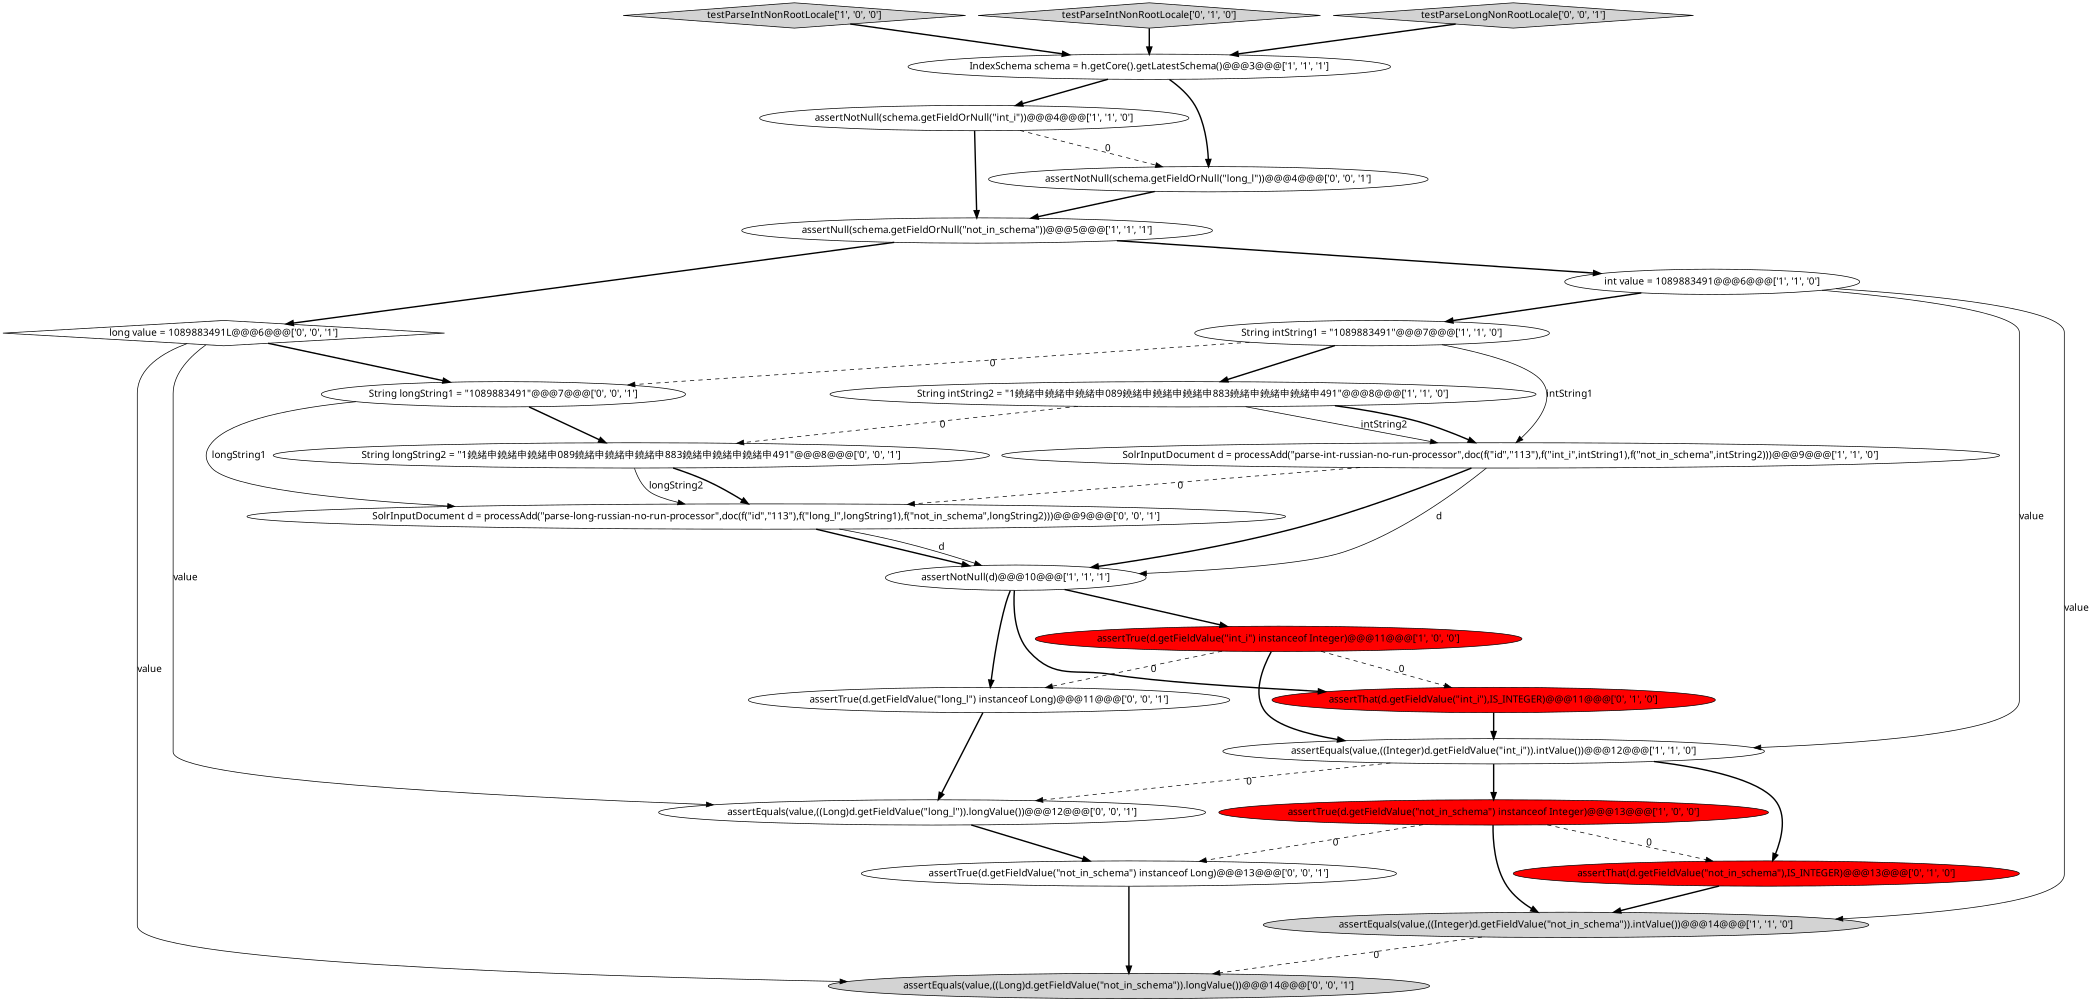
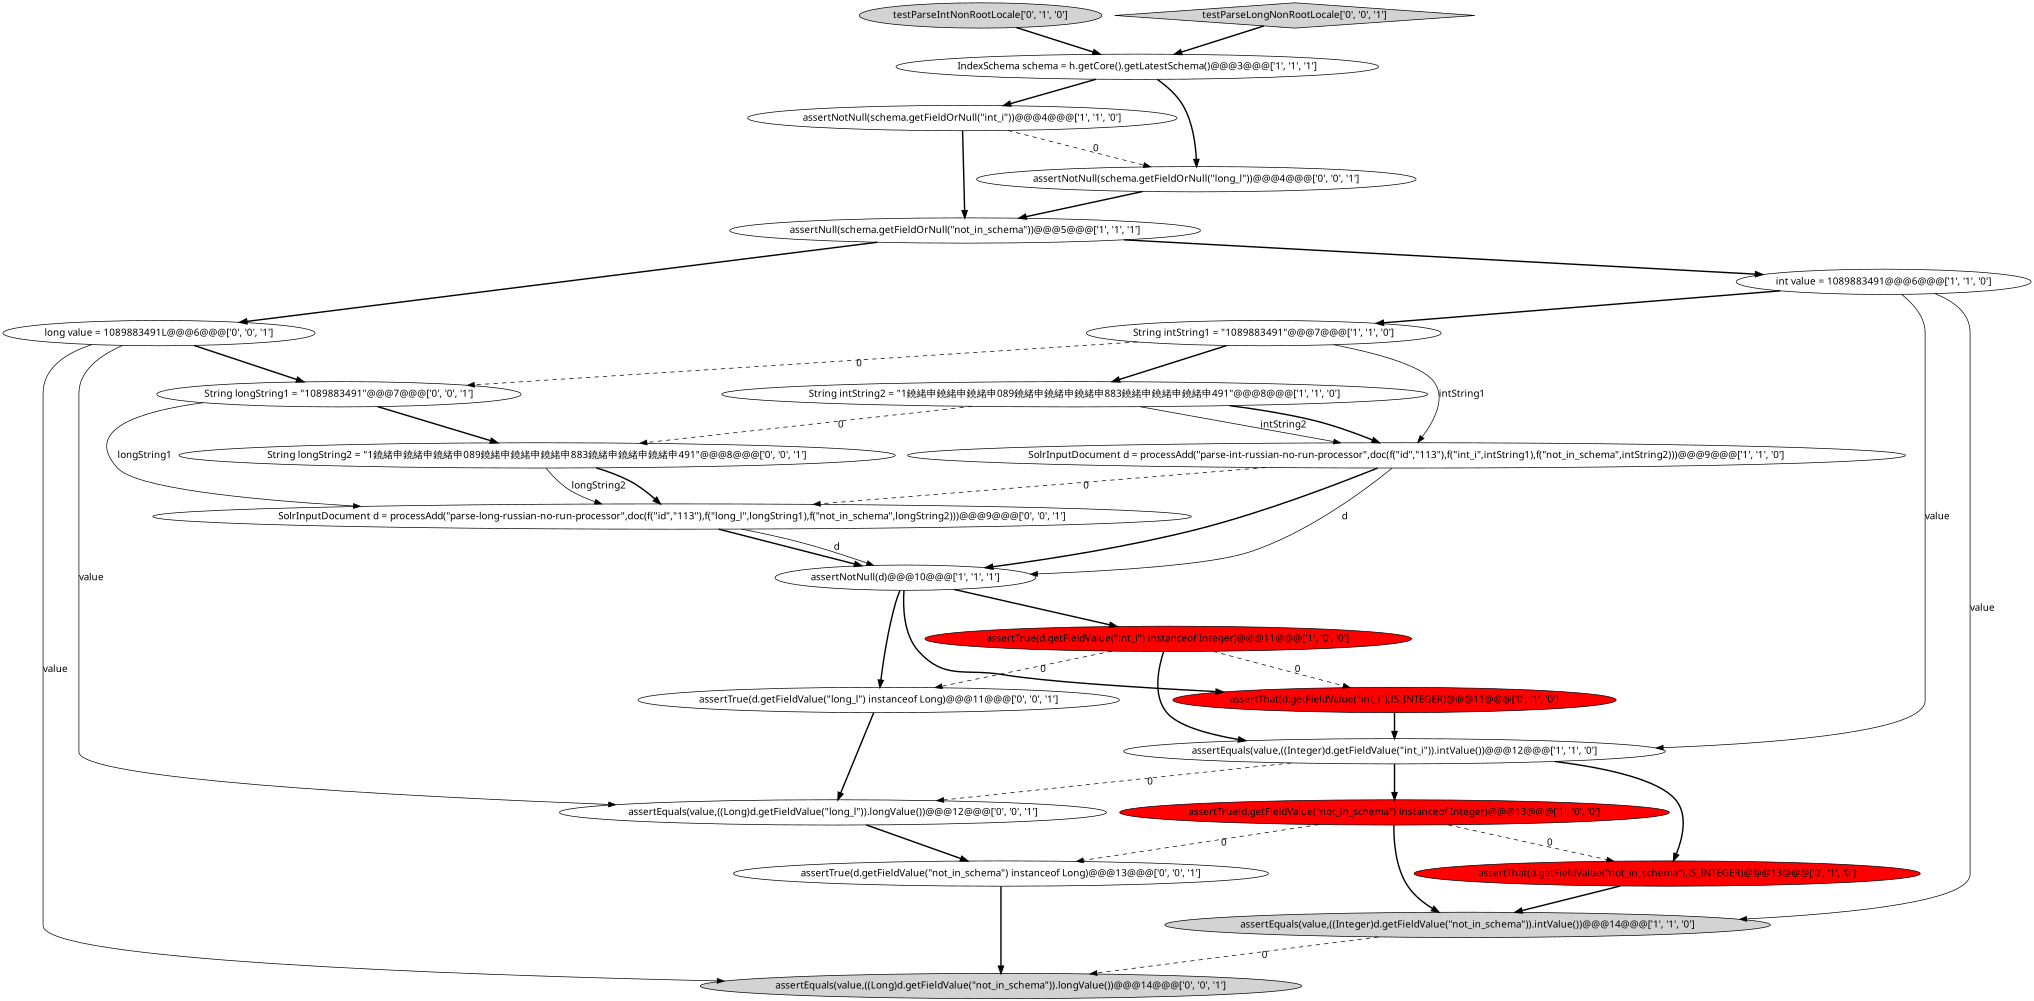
  digraph {
    fontname="Noto Sans"
    node [fillcolor=white fontname="Noto Sans" shape=ellipse style=filled]
    edge [fontname="Noto Sans" style=bold]
    n1 [fillcolor=red label="assertTrue(d.getFieldValue(\"int_i\") instanceof Integer)@@@11@@@['1', '0', '0']"]
    n2 [label="assertTrue(d.getFieldValue(\"long_l\") instanceof Long)@@@11@@@['0', '0', '1']"]
    n3 [label="assertEquals(value,((Integer)d.getFieldValue(\"int_i\")).intValue())@@@12@@@['1', '1', '0']"]
    n4 [fillcolor=red label="assertThat(d.getFieldValue(\"int_i\"),IS_INTEGER)@@@11@@@['0', '1', '0']"]
    n5 [label="assertEquals(value,((Long)d.getFieldValue(\"long_l\")).longValue())@@@12@@@['0', '0', '1']"]
    n6 [fillcolor=red label="assertThat(d.getFieldValue(\"not_in_schema\"),IS_INTEGER)@@@13@@@['0', '1', '0']"]
    n7 [fillcolor=red label="assertTrue(d.getFieldValue(\"not_in_schema\") instanceof Integer)@@@13@@@['1', '0', '0']"]
    n8 [label="IndexSchema schema = h.getCore().getLatestSchema()@@@3@@@['1', '1', '1']"]
    n9 [label="assertNotNull(schema.getFieldOrNull(\"int_i\"))@@@4@@@['1', '1', '0']"]
    n10 [label="assertNotNull(schema.getFieldOrNull(\"long_l\"))@@@4@@@['0', '0', '1']"]
    n11 [label="assertNull(schema.getFieldOrNull(\"not_in_schema\"))@@@5@@@['1', '1', '1']"]
-   n12 [label="long value = 1089883491L@@@6@@@['0', '0', '1']" shape=diamond]
+   n12 [label="long value = 1089883491L@@@6@@@['0', '0', '1']"]
    n13 [fillcolor=lightgray label="assertEquals(value,((Long)d.getFieldValue(\"not_in_schema\")).longValue())@@@14@@@['0', '0', '1']"]
    n14 [label="String longString1 = \"1089883491\"@@@7@@@['0', '0', '1']"]
    n15 [label="assertTrue(d.getFieldValue(\"not_in_schema\") instanceof Long)@@@13@@@['0', '0', '1']"]
    n16 [label="String longString2 = \"1鐃緒申鐃緒申鐃緒申089鐃緒申鐃緒申鐃緒申883鐃緒申鐃緒申鐃緒申491\"@@@8@@@['0', '0', '1']"]
    n17 [label="SolrInputDocument d = processAdd(\"parse-long-russian-no-run-processor\",doc(f(\"id\",\"113\"),f(\"long_l\",longString1),f(\"not_in_schema\",longString2)))@@@9@@@['0', '0', '1']"]
    n18 [label="String intString2 = \"1鐃緒申鐃緒申鐃緒申089鐃緒申鐃緒申鐃緒申883鐃緒申鐃緒申鐃緒申491\"@@@8@@@['1', '1', '0']"]
    n19 [label="SolrInputDocument d = processAdd(\"parse-int-russian-no-run-processor\",doc(f(\"id\",\"113\"),f(\"int_i\",intString1),f(\"not_in_schema\",intString2)))@@@9@@@['1', '1', '0']"]
    n20 [label="assertNotNull(d)@@@10@@@['1', '1', '1']"]
    n21 [label="int value = 1089883491@@@6@@@['1', '1', '0']"]
    n22 [fillcolor=lightgray label="assertEquals(value,((Integer)d.getFieldValue(\"not_in_schema\")).intValue())@@@14@@@['1', '1', '0']"]
-   n23 [fillcolor=lightgray label="testParseIntNonRootLocale['1', '0', '0']" shape=diamond]
    n24 [label="String intString1 = \"1089883491\"@@@7@@@['1', '1', '0']"]
-   n25 [fillcolor=lightgray label="testParseIntNonRootLocale['0', '1', '0']" shape=diamond]
+   n25 [fillcolor=lightgray label="testParseIntNonRootLocale['0', '1', '0']"]
    n26 [fillcolor=lightgray label="testParseLongNonRootLocale['0', '0', '1']" shape=diamond]
    n1 -> n2 [label=0 style=dashed]
    n1 -> n3
    n1 -> n4 [label=0 style=dashed]
    n2 -> n5
    n3 -> n5 [label=0 style=dashed]
    n3 -> n6
    n3 -> n7
    n4 -> n3
    n5 -> n15
    n6 -> n22
    n7 -> n6 [label=0 style=dashed]
    n7 -> n15 [label=0 style=dashed]
    n7 -> n22
    n8 -> n9
    n8 -> n10
    n9 -> n10 [label=0 style=dashed]
    n9 -> n11
    n10 -> n11
    n11 -> n12
    n11 -> n21
    n12 -> n5 [label=value style=solid]
    n12 -> n13 [label=value style=solid]
    n12 -> n14
    n14 -> n16
    n14 -> n17 [label=longString1 style=solid]
    n15 -> n13
    n16 -> n17
    n16 -> n17 [label=longString2 style=solid]
    n17 -> n20
    n17 -> n20 [label=d style=solid]
    n18 -> n16 [label=0 style=dashed]
    n18 -> n19 [label=intString2 style=solid]
    n18 -> n19
    n19 -> n17 [label=0 style=dashed]
    n19 -> n20 [label=d style=solid]
    n19 -> n20
    n20 -> n1
    n20 -> n2
    n20 -> n4
    n21 -> n3 [label=value style=solid]
    n21 -> n22 [label=value style=solid]
    n21 -> n24
    n22 -> n13 [label=0 style=dashed]
-   n23 -> n8
    n24 -> n14 [label=0 style=dashed]
    n24 -> n18
    n24 -> n19 [label=intString1 style=solid]
    n25 -> n8
    n26 -> n8
  }
